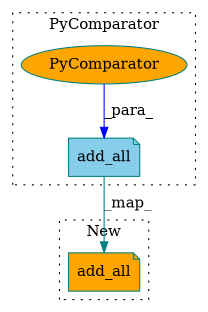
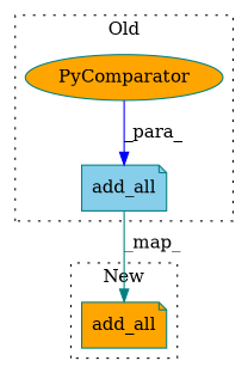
  digraph {
    node [a=32 shape=note style=filled fillcolor=orange color=teal]
    n1 [l="8,1" label=add_all s="2256,2277" fillcolor=skyblue]
    n2 [a=113 l=35 label=PyComparator s=2199 shape=ellipse]
    n3 [l="19,-3" label=add_all s="2080,2205"]
    subgraph cluster_1 {
-     label=PyComparator
+     label=Old
      style=dotted
      n1
      n2
    }
    subgraph cluster_2 {
      label=New
      style=dotted
      n3
    }
    n1 -> n3 [label=_map_ color=teal]
    n2 -> n1 [label=_para_ color=blue]
  }
